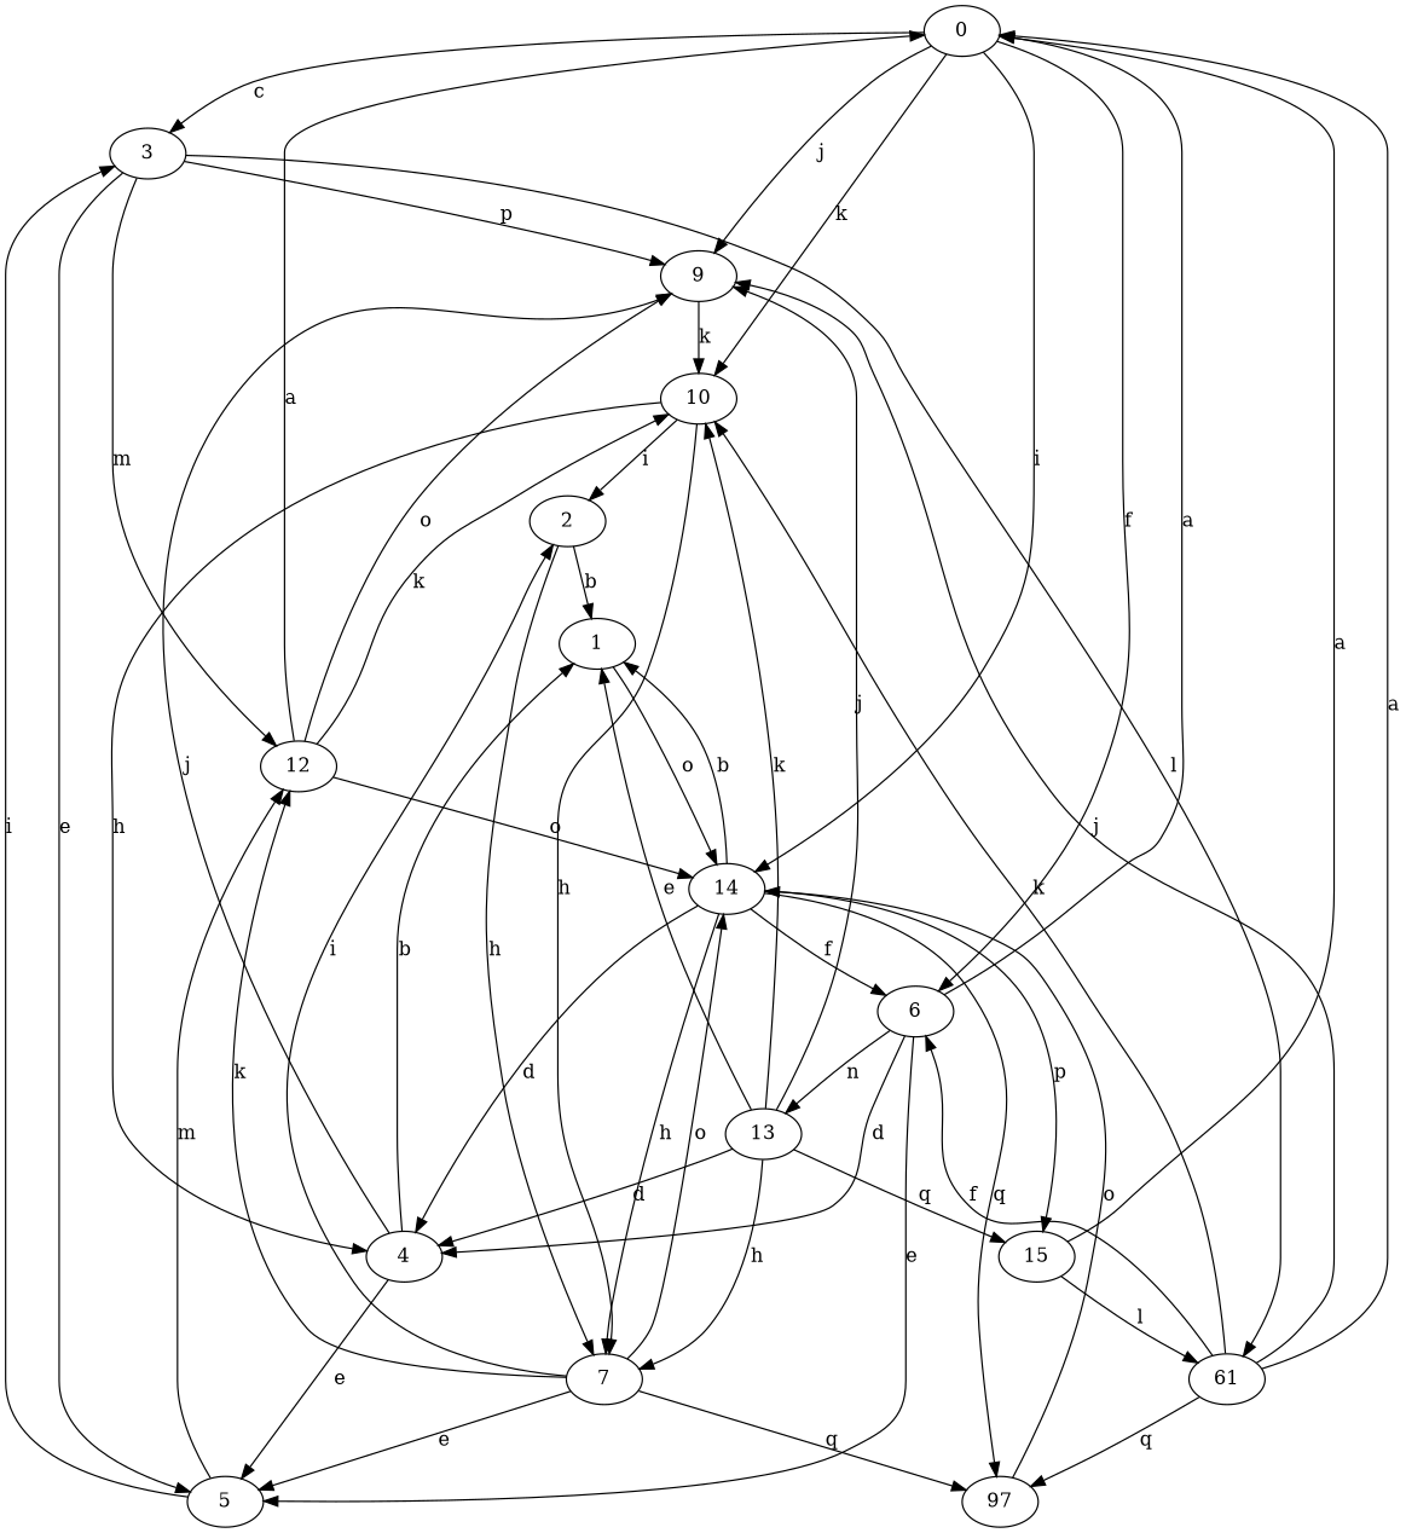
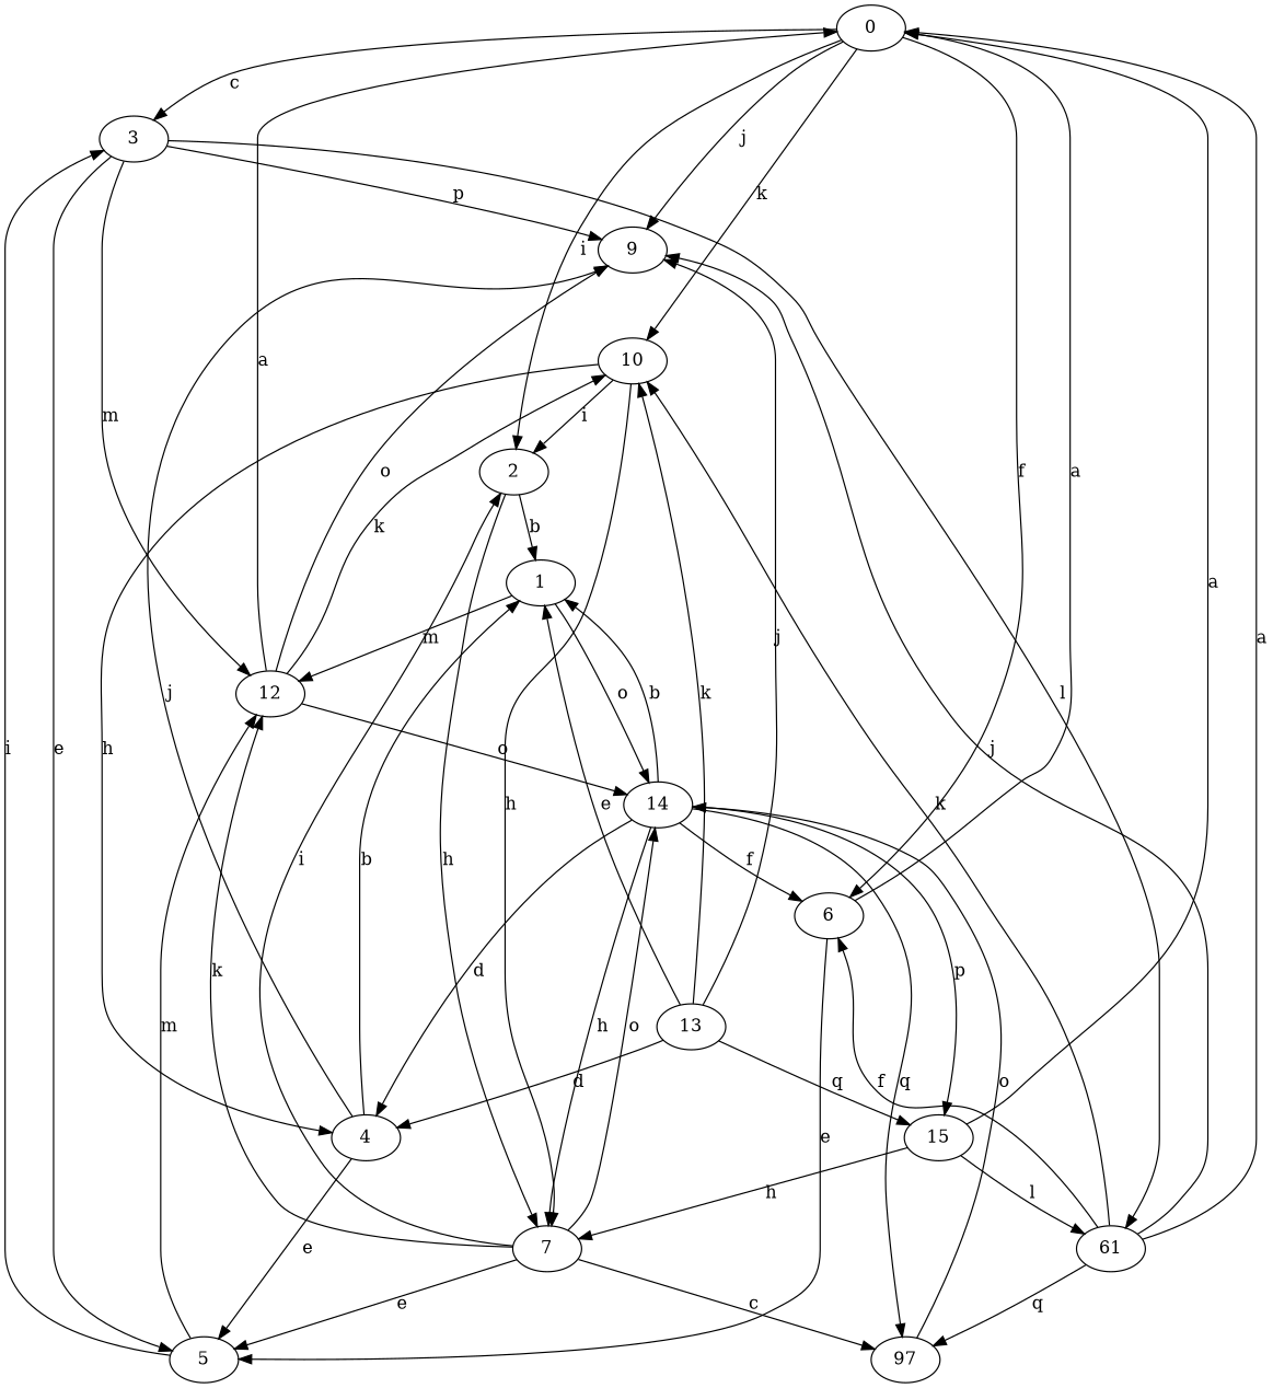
  strict digraph {
    0
    3
    6
    n4 [label=2]
    9
    10
    12
    5
    n9 [label=61]
    4
    13
    1
    7
    14
    15
    n16 [label=97]
    0 -> 3 [label=c]
    0 -> 6 [label=f]
-   0 -> 14 [label=i]
+   0 -> n4 [label=i]
    0 -> 9 [label=j]
    0 -> 10 [label=k]
    3 -> 9 [label=p]
    3 -> 12 [label=m]
    3 -> 5 [label=e]
    3 -> n9 [label=l]
    6 -> 0 [label=a]
    6 -> 5 [label=e]
-   6 -> 4 [label=d]
-   6 -> 13 [label=n]
    n4 -> 1 [label=b]
    n4 -> 7 [label=h]
-   9 -> 10 [label=k]
    10 -> n4 [label=i]
    10 -> 4 [label=h]
    10 -> 7 [label=h]
    12 -> 0 [label=a]
    12 -> 9 [label=o]
    12 -> 10 [label=k]
    12 -> 14 [label=o]
    5 -> 3 [label=i]
    5 -> 12 [label=m]
    n9 -> 0 [label=a]
    n9 -> 6 [label=f]
    n9 -> 9 [label=j]
    n9 -> 10 [label=k]
    n9 -> n16 [label=q]
    4 -> 9 [label=j]
    4 -> 5 [label=e]
    4 -> 1 [label=b]
    13 -> 9 [label=j]
    13 -> 10 [label=k]
    13 -> 4 [label=d]
    13 -> 1 [label=e]
-   13 -> 7 [label=h]
+   15 -> 7 [label=h]
    13 -> 15 [label=q]
+   1 -> 12 [label=m]
    1 -> 14 [label=o]
    7 -> n4 [label=i]
    7 -> 12 [label=k]
    7 -> 5 [label=e]
    7 -> 14 [label=o]
-   7 -> n16 [label=q]
+   7 -> n16 [label=c]
    14 -> 6 [label=f]
    14 -> 4 [label=d]
    14 -> 1 [label=b]
    14 -> 7 [label=h]
    14 -> 15 [label=p]
    14 -> n16 [label=q]
    15 -> 0 [label=a]
    15 -> n9 [label=l]
    n16 -> 14 [label=o]
  }
